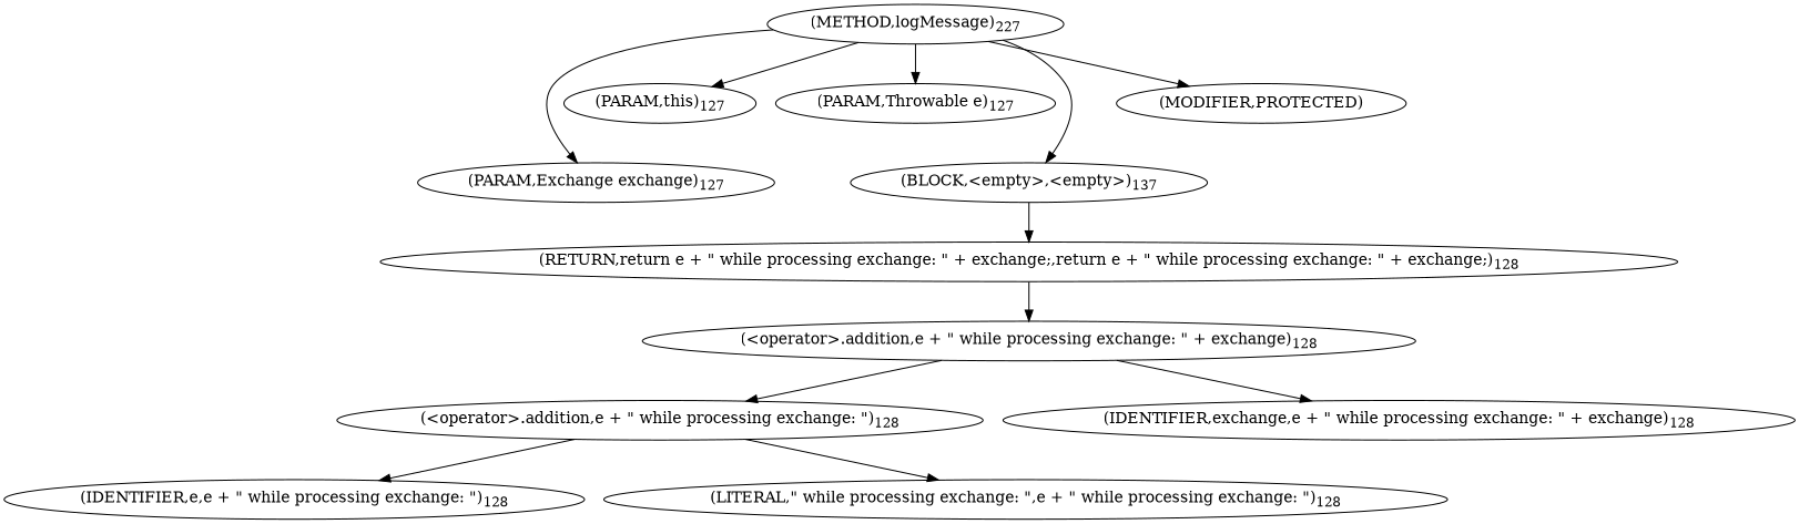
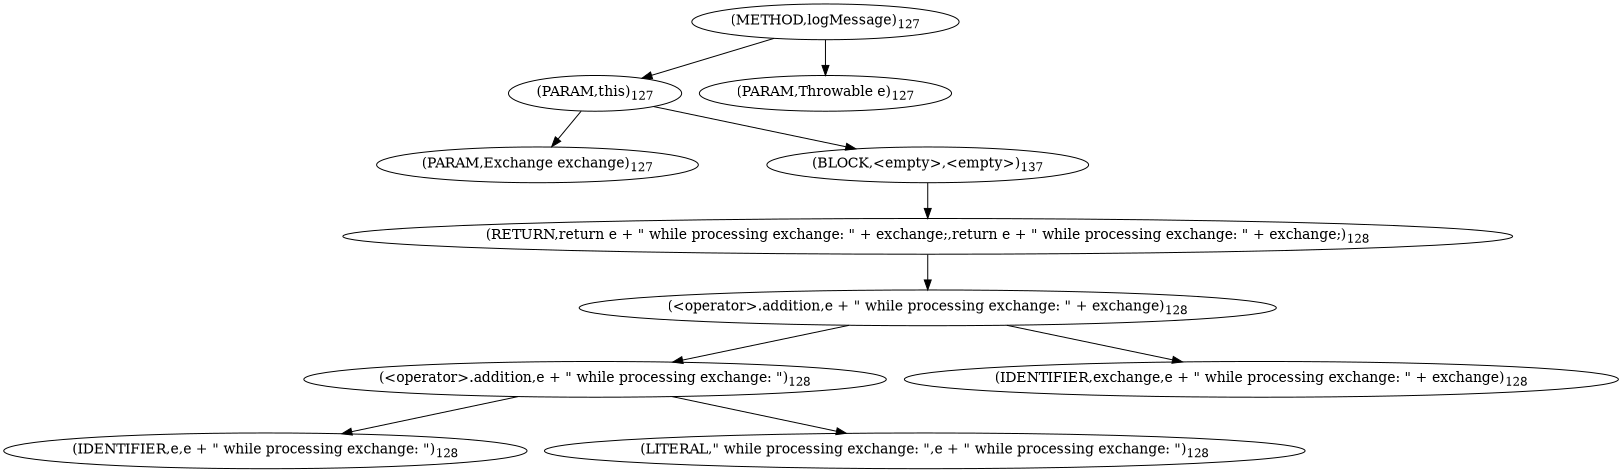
  digraph {
-   n1 [label=<(METHOD,logMessage)<SUB>227</SUB>>]
+   n1 [label=<(METHOD,logMessage)<SUB>127</SUB>>]
    n2 [label=<(PARAM,this)<SUB>127</SUB>>]
    n3 [label=<(PARAM,Exchange exchange)<SUB>127</SUB>>]
    n4 [label=<(PARAM,Throwable e)<SUB>127</SUB>>]
    n5 [label=<(BLOCK,&lt;empty&gt;,&lt;empty&gt;)<SUB>137</SUB>>]
-   n6 [label=<(MODIFIER,PROTECTED)>]
    n7 [label=<(RETURN,return e + &quot; while processing exchange: &quot; + exchange;,return e + &quot; while processing exchange: &quot; + exchange;)<SUB>128</SUB>>]
    n8 [label=<(&lt;operator&gt;.addition,e + &quot; while processing exchange: &quot; + exchange)<SUB>128</SUB>>]
    n9 [label=<(&lt;operator&gt;.addition,e + &quot; while processing exchange: &quot;)<SUB>128</SUB>>]
    n10 [label=<(IDENTIFIER,exchange,e + &quot; while processing exchange: &quot; + exchange)<SUB>128</SUB>>]
    n11 [label=<(IDENTIFIER,e,e + &quot; while processing exchange: &quot;)<SUB>128</SUB>>]
    n12 [label=<(LITERAL,&quot; while processing exchange: &quot;,e + &quot; while processing exchange: &quot;)<SUB>128</SUB>>]
    n1 -> n2
-   n1 -> n3
+   n2 -> n3
    n1 -> n4
-   n1 -> n5
-   n1 -> n6
+   n2 -> n5
    n5 -> n7
    n7 -> n8
    n8 -> n9
    n8 -> n10
    n9 -> n11
    n9 -> n12
  }
